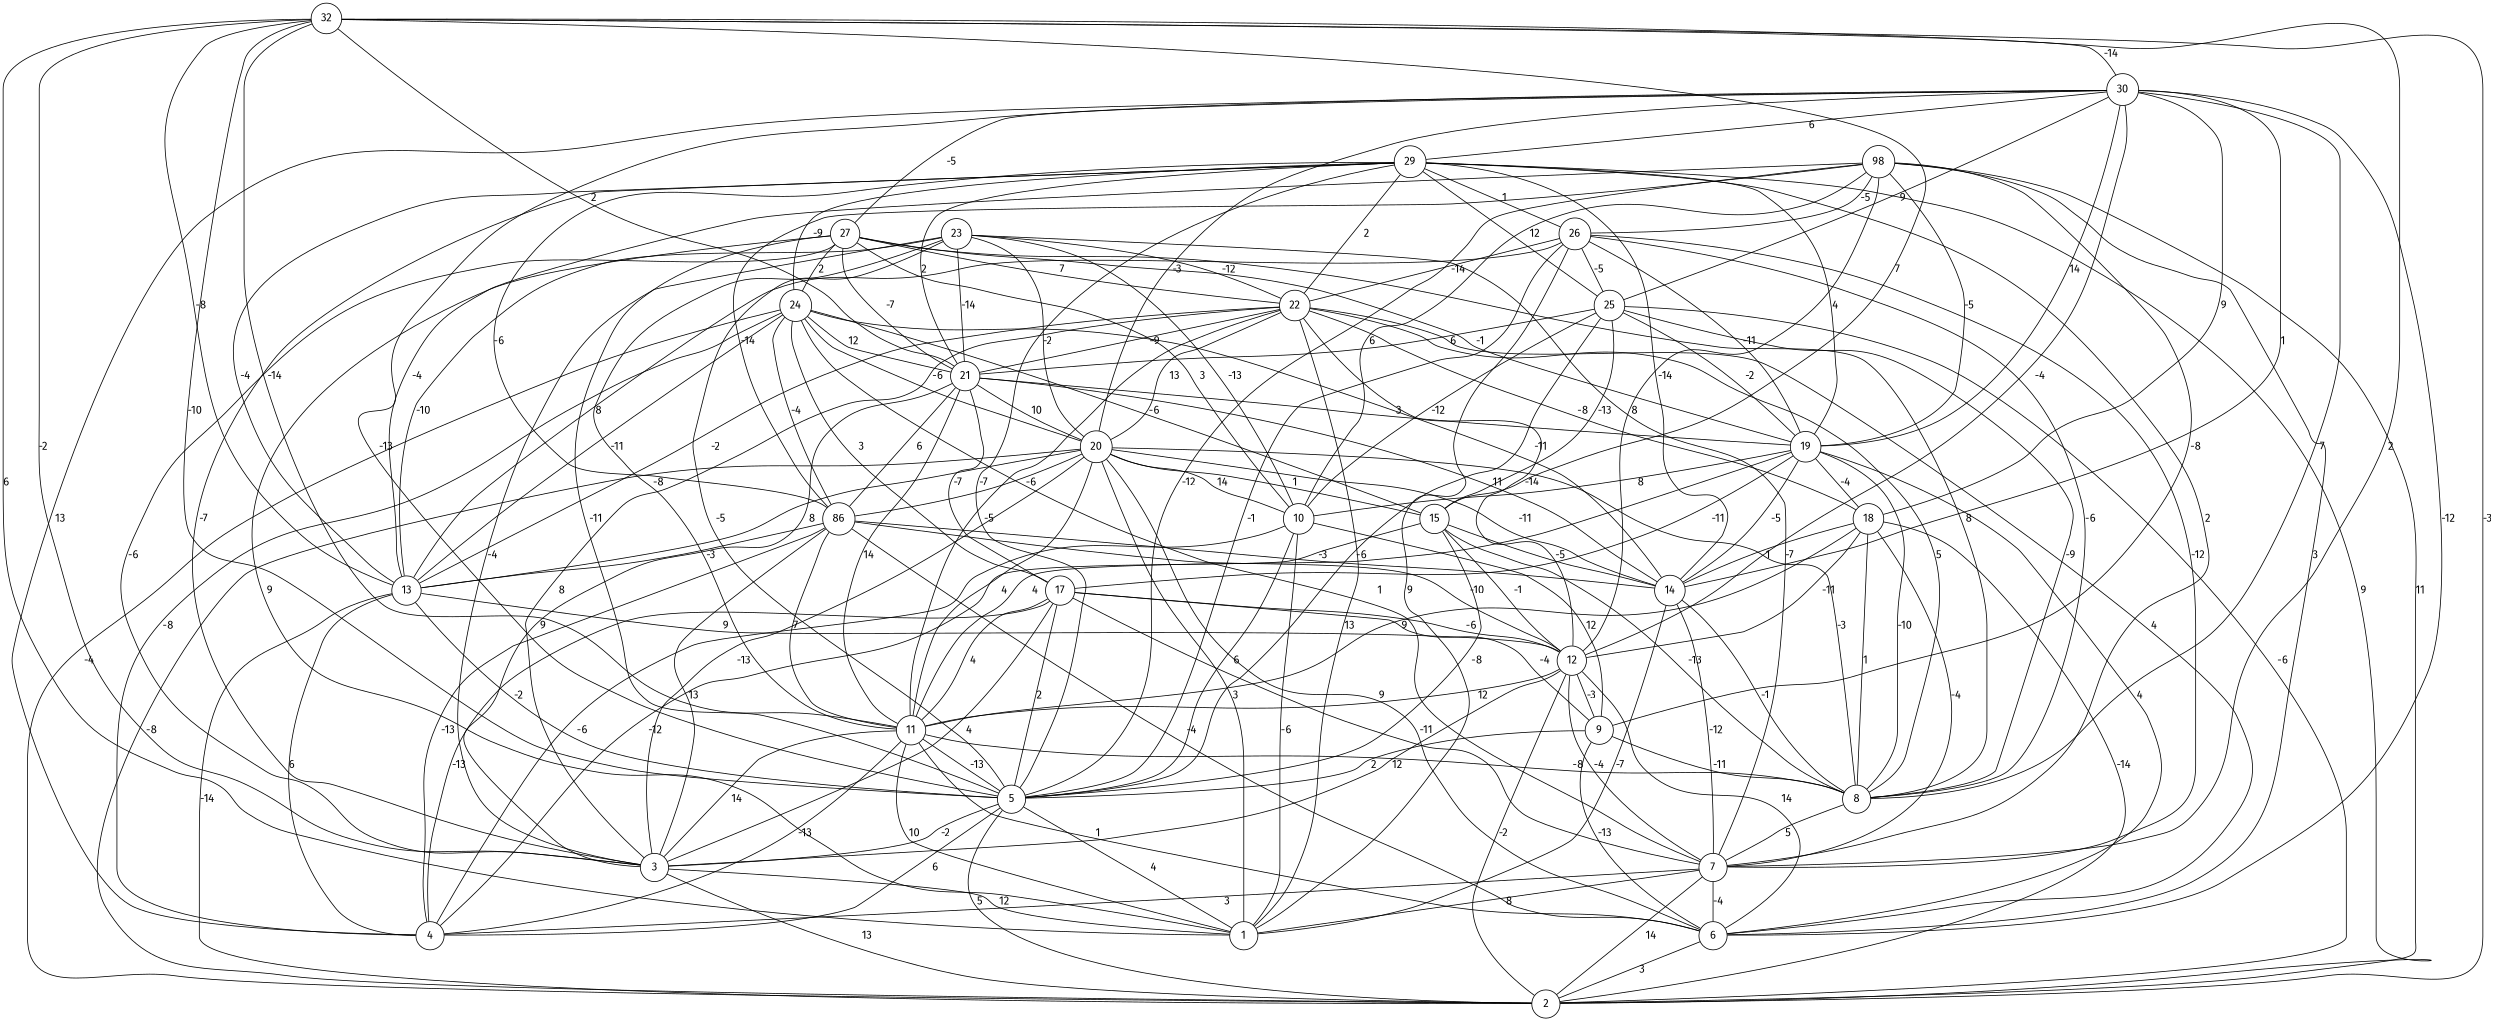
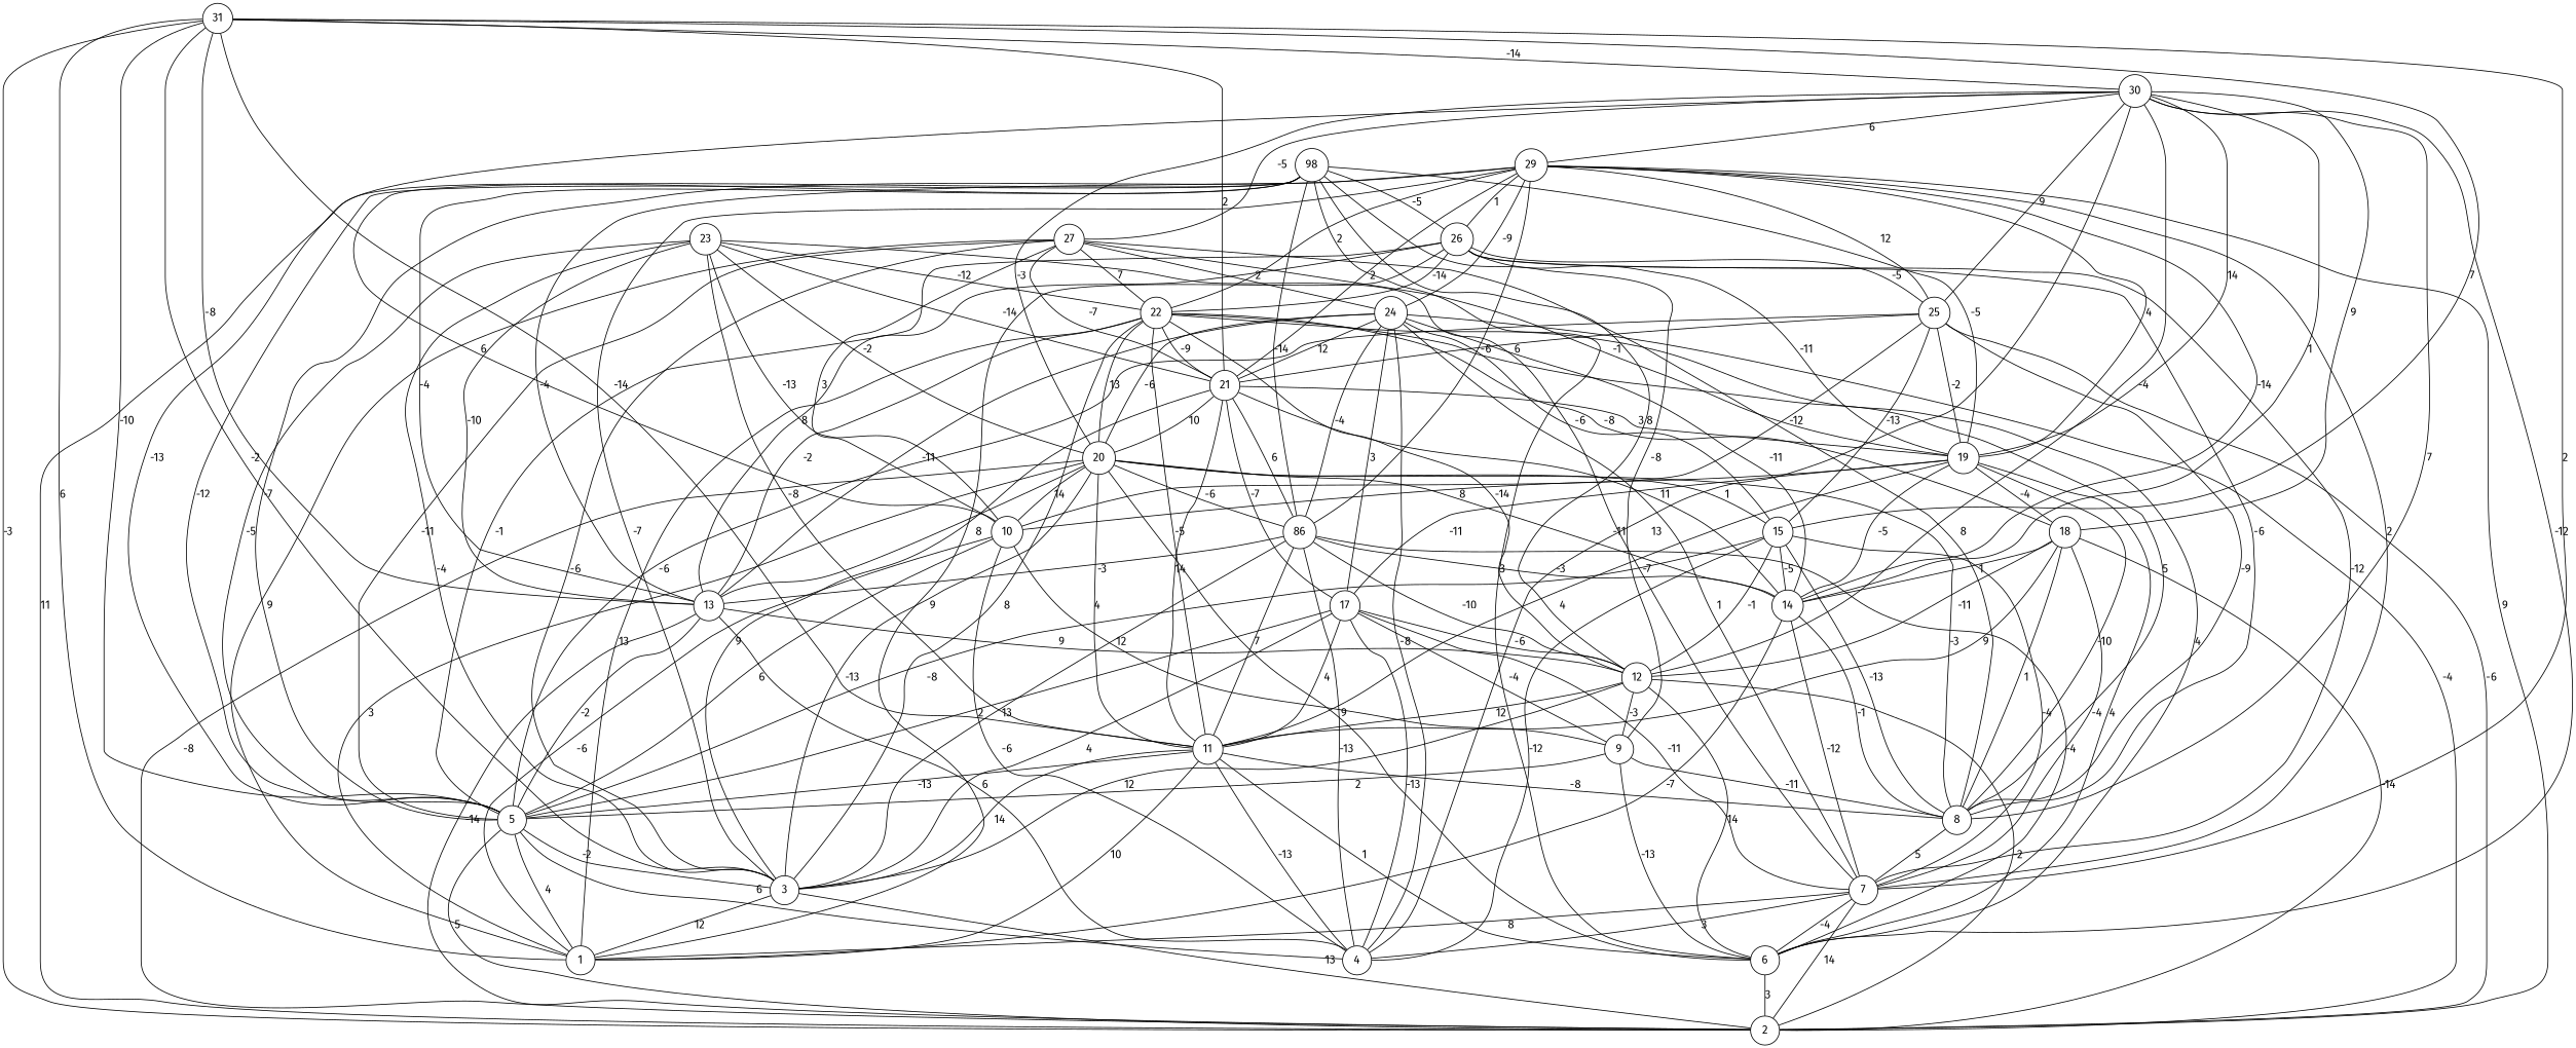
  graph {
    fontname="Fira Sans"
    node [fontname="Fira Sans" shape=circle]
    edge [fontname="Fira Sans"]
-   31 [label=32]
+   31
    1
    2
    3
    5
    7
    11
    13
    15
    21
    30
    4
    6
    8
    12
    14
    19
    20
    n19 [label=86]
    17
    18
    25
    27
    29
    9
    10
    22
    24
    26
    n30 [label=98]
    23
    31 -- 1 [label=6]
    31 -- 2 [label=-3]
    31 -- 3 [label=-2]
    31 -- 5 [label=-10]
    31 -- 7 [label=2]
    31 -- 11 [label=-14]
    31 -- 13 [label=-8]
    31 -- 15 [label=7]
    31 -- 21 [label=2]
    31 -- 30 [label=-14]
    3 -- 1 [label=12]
    3 -- 2 [label=13]
    5 -- 1 [label=4]
    5 -- 2 [label=5]
    5 -- 3 [label=-2]
    5 -- 4 [label=6]
    7 -- 1 [label=8]
    7 -- 2 [label=14]
    7 -- 4 [label=3]
    7 -- 6 [label=-4]
    11 -- 1 [label=10]
    11 -- 3 [label=14]
    11 -- 5 [label=-13]
    11 -- 4 [label=-13]
    11 -- 6 [label=1]
    11 -- 8 [label=-8]
    13 -- 2 [label=-14]
    13 -- 5 [label=-2]
    13 -- 4 [label=6]
    13 -- 12 [label=9]
    15 -- 5 [label=-8]
-   12 -- 7 [label=-4]
+   15 -- 7 [label=-4]
    15 -- 4 [label=-12]
    15 -- 8 [label=-13]
    15 -- 12 [label=-1]
    15 -- 14 [label=-5]
    21 -- 3 [label=9]
    21 -- 11 [label=14]
    21 -- 14 [label=11]
    21 -- 19 [label=3]
    21 -- 20 [label=10]
    21 -- n19 [label=6]
    21 -- 17 [label=-7]
    30 -- 5 [label=-13]
    30 -- 4 [label=13]
    30 -- 6 [label=-12]
    30 -- 8 [label=7]
    30 -- 12 [label=-4]
    30 -- 14 [label=1]
    30 -- 19 [label=14]
    30 -- 20 [label=-3]
    30 -- 18 [label=9]
    30 -- 25 [label=9]
    30 -- 27 [label=-5]
    30 -- 29 [label=6]
    6 -- 2 [label=3]
    8 -- 7 [label=5]
    12 -- 2 [label=-2]
    12 -- 3 [label=12]
    12 -- 11 [label=12]
    12 -- 6 [label=14]
    12 -- 9 [label=-3]
    14 -- 1 [label=-7]
    14 -- 7 [label=-12]
    14 -- 8 [label=-1]
    19 -- 11 [label=4]
    19 -- 6 [label=4]
    19 -- 8 [label=-10]
    19 -- 14 [label=-5]
    19 -- 17 [label=-11]
    19 -- 18 [label=-4]
    19 -- 10 [label=8]
    20 -- 1 [label=3]
    20 -- 2 [label=-8]
    20 -- 3 [label=-13]
    20 -- 11 [label=4]
    20 -- 13 [label=8]
    20 -- 15 [label=1]
    20 -- 6 [label=9]
    20 -- 8 [label=-3]
    20 -- 14 [label=-11]
    20 -- n19 [label=-6]
    20 -- 10 [label=14]
    n19 -- 3 [label=13]
    n19 -- 11 [label=7]
    n19 -- 13 [label=-3]
    n19 -- 4 [label=-13]
    n19 -- 6 [label=-4]
    n19 -- 12 [label=-10]
    n19 -- 14 [label=-3]
    17 -- 3 [label=4]
    17 -- 5 [label=2]
    17 -- 7 [label=-11]
    17 -- 11 [label=4]
    17 -- 4 [label=-13]
    17 -- 12 [label=-6]
    17 -- 9 [label=-4]
    18 -- 2 [label=-14]
    18 -- 7 [label=-4]
    18 -- 11 [label=9]
    18 -- 8 [label=1]
    18 -- 12 [label=-11]
    18 -- 14 [label=1]
    25 -- 2 [label=-6]
    25 -- 5 [label=-6]
    25 -- 15 [label=-13]
    25 -- 21 [label=6]
    25 -- 8 [label=-9]
    25 -- 19 [label=-2]
    25 -- 10 [label=-12]
    27 -- 1 [label=9]
    27 -- 3 [label=-6]
    27 -- 5 [label=-11]
    27 -- 21 [label=-7]
    27 -- 8 [label=8]
    27 -- 19 [label=-1]
    27 -- 10 [label=3]
    27 -- 22 [label=7]
    27 -- 24 [label=2]
    29 -- 2 [label=9]
    29 -- 3 [label=-7]
    29 -- 5 [label=-7]
    29 -- 7 [label=2]
    29 -- 13 [label=-4]
    29 -- 21 [label=2]
    29 -- 14 [label=-14]
    29 -- 19 [label=4]
    29 -- n19 [label=-6]
    29 -- 25 [label=12]
    29 -- 22 [label=2]
    29 -- 24 [label=-9]
    29 -- 26 [label=1]
    9 -- 5 [label=2]
    9 -- 6 [label=-13]
    9 -- 8 [label=-11]
    10 -- 1 [label=-6]
    10 -- 5 [label=6]
    10 -- 4 [label=-6]
    10 -- 9 [label=12]
    22 -- 1 [label=13]
    22 -- 3 [label=8]
    22 -- 11 [label=-5]
    22 -- 13 [label=-2]
    22 -- 21 [label=-9]
    22 -- 6 [label=4]
    22 -- 8 [label=5]
    22 -- 12 [label=-14]
    22 -- 20 [label=13]
    22 -- 18 [label=-8]
    24 -- 2 [label=-4]
    24 -- 7 [label=1]
    24 -- 13 [label=-11]
    24 -- 15 [label=-6]
    24 -- 21 [label=12]
    24 -- 4 [label=-8]
    24 -- 14 [label=-11]
    24 -- 20 [label=-6]
    24 -- n19 [label=-4]
    24 -- 17 [label=3]
    26 -- 1 [label=9]
    26 -- 5 [label=-1]
    26 -- 7 [label=-12]
    26 -- 13 [label=8]
    26 -- 8 [label=-6]
    26 -- 19 [label=-11]
    26 -- 25 [label=-5]
    26 -- 22 [label=-14]
    n30 -- 2 [label=11]
    n30 -- 5 [label=-12]
    n30 -- 13 [label=-4]
    n30 -- 6 [label=3]
    n30 -- 12 [label=8]
    n30 -- 19 [label=-5]
    n30 -- n19 [label=-14]
    n30 -- 9 [label=-8]
    n30 -- 10 [label=6]
    n30 -- 26 [label=-5]
    23 -- 3 [label=-4]
    23 -- 5 [label=-5]
    23 -- 7 [label=-7]
    23 -- 11 [label=-8]
    23 -- 13 [label=-10]
    23 -- 21 [label=-14]
    23 -- 20 [label=-2]
    23 -- 10 [label=-13]
    23 -- 22 [label=-12]
  }
